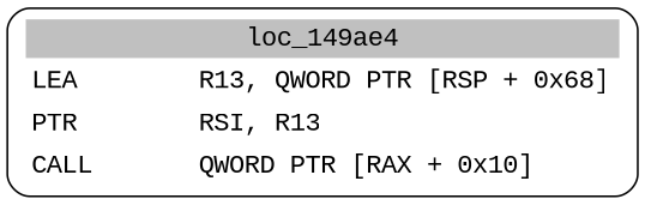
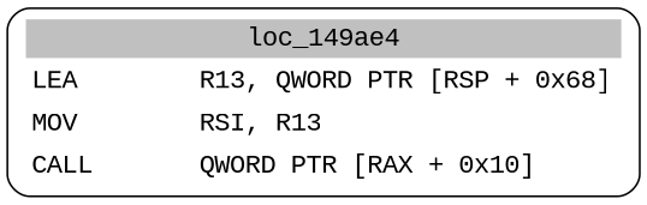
  digraph {
-   n1 [fontname="Courier New" label=<<table border="0" cellborder="0" cellpadding="3"><tr><td align="center" colspan="2" bgcolor="grey">loc_149ae4</td></tr><tr><td align="left">LEA        R13, QWORD PTR [RSP + 0x68]</td></tr><tr><td align="left">PTR        RSI, R13</td></tr><tr><td align="left">CALL       QWORD PTR [RAX + 0x10]</td></tr></table>> shape=Mrecord]
+   n1 [fontname="Courier New" label=<<table border="0" cellborder="0" cellpadding="3"><tr><td align="center" colspan="2" bgcolor="grey">loc_149ae4</td></tr><tr><td align="left">LEA        R13, QWORD PTR [RSP + 0x68]</td></tr><tr><td align="left">MOV        RSI, R13</td></tr><tr><td align="left">CALL       QWORD PTR [RAX + 0x10]</td></tr></table>> shape=Mrecord]
  }
